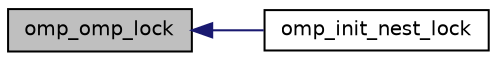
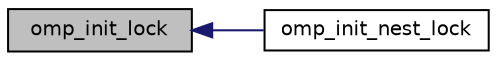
  digraph {
    rankdir=LR
    node [color=black fontname=Helvetica fontsize=10 shape=record style=filled]
-   n1 [fillcolor=grey75 fontcolor=black height=0.2 label=omp_omp_lock width=0.4]
+   n1 [fillcolor=grey75 fontcolor=black height=0.2 label=omp_init_lock width=0.4]
    n2 [fillcolor=white height=0.2 label=omp_init_nest_lock width=0.4]
    n1 -> n2 [color=midnightblue dir=back fontname=Helvetica fontsize=10 labelfontname=Helvetica labelfontsize=10 style=solid]
  }
